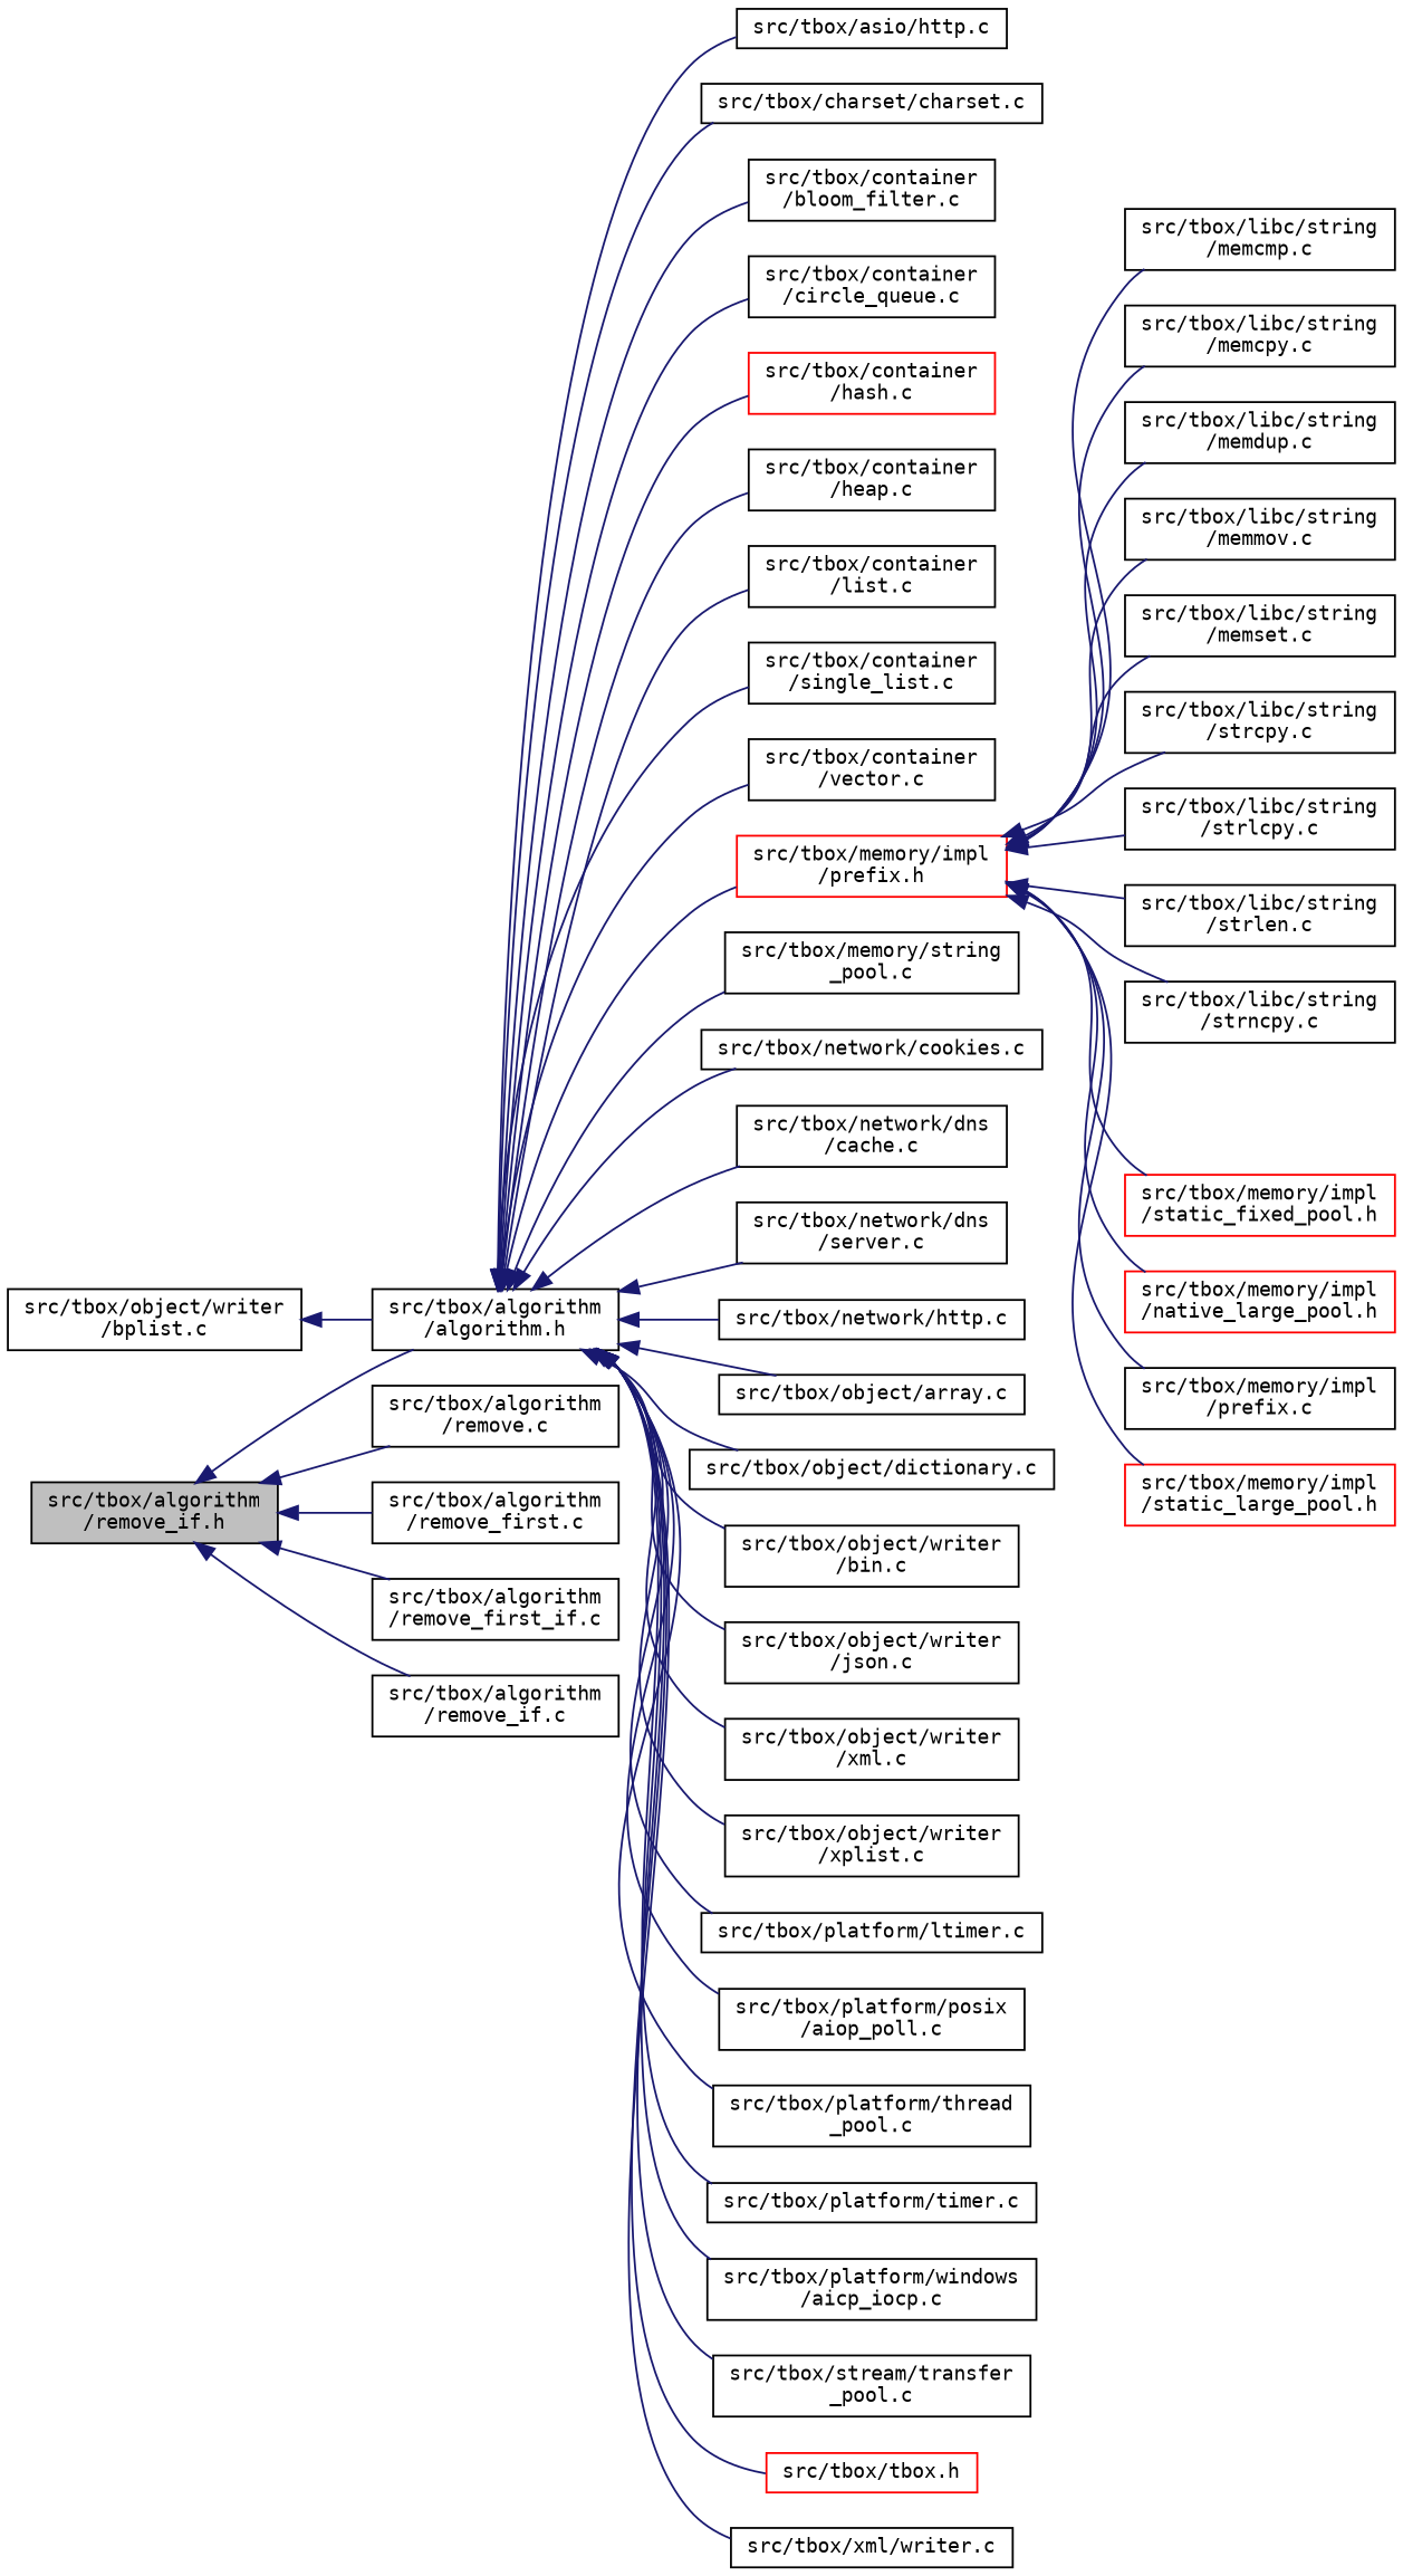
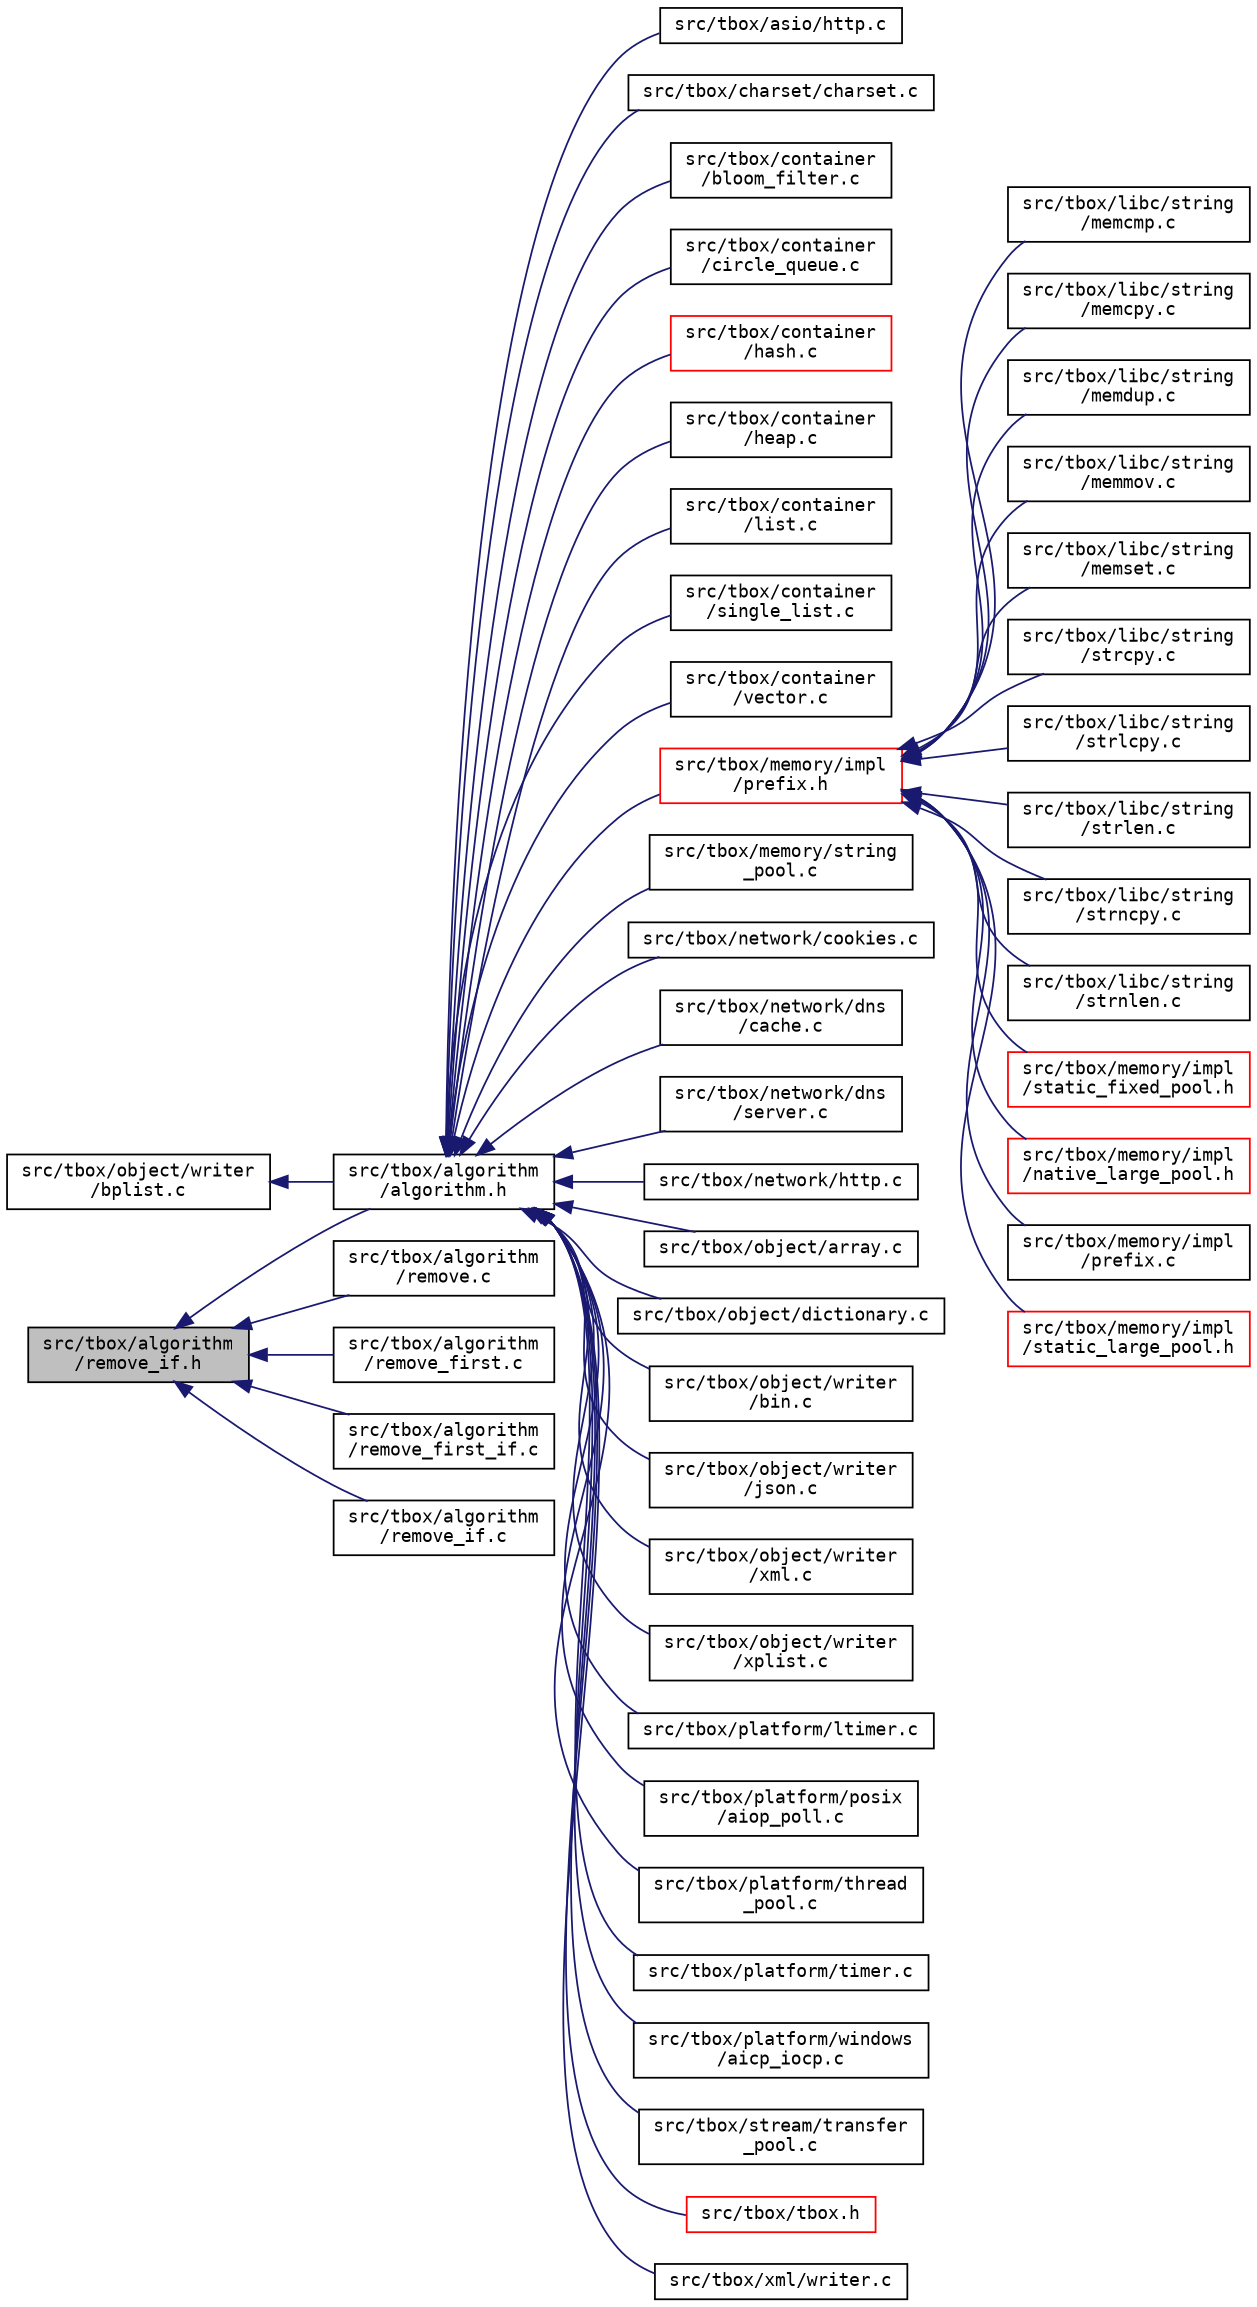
  digraph {
    fontname="DejaVu Sans Mono"
    rankdir=LR
    node [color=black fillcolor=white fontname="DejaVu Sans Mono" fontsize=10 shape=record style=filled]
    edge [color=midnightblue dir=back fontname="DejaVu Sans Mono" fontsize=10 labelfontname=CourierNew labelfontsize=10 style=solid]
    n1 [fillcolor=grey75 fontcolor=black height=0.2 label="src/tbox/algorithm\l/remove_if.h" width=0.4]
    n2 [height=0.2 label="src/tbox/algorithm\l/algorithm.h" width=0.4]
    n3 [height=0.2 label="src/tbox/algorithm\l/remove.c" width=0.4]
    n4 [height=0.2 label="src/tbox/algorithm\l/remove_first.c" width=0.4]
    n5 [height=0.2 label="src/tbox/algorithm\l/remove_first_if.c" width=0.4]
    n6 [height=0.2 label="src/tbox/algorithm\l/remove_if.c" width=0.4]
    n7 [height=0.2 label="src/tbox/asio/http.c" width=0.4]
    n8 [height=0.2 label="src/tbox/charset/charset.c" width=0.4]
    n9 [height=0.2 label="src/tbox/container\l/bloom_filter.c" width=0.4]
    n10 [height=0.2 label="src/tbox/container\l/circle_queue.c" width=0.4]
    n11 [color=red height=0.2 label="src/tbox/container\l/hash.c" width=0.4]
    n12 [height=0.2 label="src/tbox/container\l/heap.c" width=0.4]
    n13 [height=0.2 label="src/tbox/container\l/list.c" width=0.4]
    n14 [height=0.2 label="src/tbox/container\l/single_list.c" width=0.4]
    n15 [height=0.2 label="src/tbox/container\l/vector.c" width=0.4]
    n16 [color=red height=0.2 label="src/tbox/memory/impl\l/prefix.h" width=0.4]
    n17 [height=0.2 label="src/tbox/memory/string\l_pool.c" width=0.4]
    n18 [height=0.2 label="src/tbox/network/cookies.c" width=0.4]
    n19 [height=0.2 label="src/tbox/network/dns\l/cache.c" width=0.4]
    n20 [height=0.2 label="src/tbox/network/dns\l/server.c" width=0.4]
    n21 [height=0.2 label="src/tbox/network/http.c" width=0.4]
    n22 [height=0.2 label="src/tbox/object/array.c" width=0.4]
    n23 [height=0.2 label="src/tbox/object/dictionary.c" width=0.4]
    n24 [height=0.2 label="src/tbox/object/writer\l/bin.c" width=0.4]
    n25 [height=0.2 label="src/tbox/object/writer\l/json.c" width=0.4]
    n26 [height=0.2 label="src/tbox/object/writer\l/xml.c" width=0.4]
    n27 [height=0.2 label="src/tbox/object/writer\l/xplist.c" width=0.4]
    n28 [height=0.2 label="src/tbox/platform/ltimer.c" width=0.4]
    n29 [height=0.2 label="src/tbox/platform/posix\l/aiop_poll.c" width=0.4]
    n30 [height=0.2 label="src/tbox/platform/thread\l_pool.c" width=0.4]
    n31 [height=0.2 label="src/tbox/platform/timer.c" width=0.4]
    n32 [height=0.2 label="src/tbox/platform/windows\l/aicp_iocp.c" width=0.4]
    n33 [height=0.2 label="src/tbox/stream/transfer\l_pool.c" width=0.4]
    n34 [color=red height=0.2 label="src/tbox/tbox.h" width=0.4]
    n35 [height=0.2 label="src/tbox/xml/writer.c" width=0.4]
    n36 [height=0.2 label="src/tbox/libc/string\l/memcmp.c" width=0.4]
    n37 [height=0.2 label="src/tbox/libc/string\l/memcpy.c" width=0.4]
    n38 [height=0.2 label="src/tbox/libc/string\l/memdup.c" width=0.4]
    n39 [height=0.2 label="src/tbox/libc/string\l/memmov.c" width=0.4]
    n40 [height=0.2 label="src/tbox/libc/string\l/memset.c" width=0.4]
    n41 [height=0.2 label="src/tbox/libc/string\l/strcpy.c" width=0.4]
    n42 [height=0.2 label="src/tbox/libc/string\l/strlcpy.c" width=0.4]
    n43 [height=0.2 label="src/tbox/libc/string\l/strlen.c" width=0.4]
    n44 [height=0.2 label="src/tbox/libc/string\l/strncpy.c" width=0.4]
+   n45 [height=0.2 label="src/tbox/libc/string\l/strnlen.c" width=0.4]
    n46 [color=red height=0.2 label="src/tbox/memory/impl\l/static_fixed_pool.h" width=0.4]
    n47 [color=red height=0.2 label="src/tbox/memory/impl\l/native_large_pool.h" width=0.4]
    n48 [height=0.2 label="src/tbox/memory/impl\l/prefix.c" width=0.4]
    n49 [color=red height=0.2 label="src/tbox/memory/impl\l/static_large_pool.h" width=0.4]
    n50 [height=0.2 label="src/tbox/object/writer\l/bplist.c" width=0.4]
    n1 -> n2
    n1 -> n3
    n1 -> n4
    n1 -> n5
    n1 -> n6
    n2 -> n7
    n2 -> n8
    n2 -> n9
    n2 -> n10
    n2 -> n11
    n2 -> n12
    n2 -> n13
    n2 -> n14
    n2 -> n15
    n2 -> n16
    n2 -> n17
    n2 -> n18
    n2 -> n19
    n2 -> n20
    n2 -> n21
    n2 -> n22
    n2 -> n23
    n2 -> n24
    n2 -> n25
    n2 -> n26
    n2 -> n27
    n2 -> n28
    n2 -> n29
    n2 -> n30
    n2 -> n31
    n2 -> n32
    n2 -> n33
    n2 -> n34
    n2 -> n35
    n16 -> n36
    n16 -> n37
    n16 -> n38
    n16 -> n39
    n16 -> n40
    n16 -> n41
    n16 -> n42
    n16 -> n43
    n16 -> n44
+   n16 -> n45
    n16 -> n46
    n16 -> n47
    n16 -> n48
    n16 -> n49
    n50 -> n2
  }
